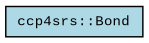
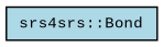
  digraph {
    rankdir=LR
    fontname="Liberation Mono"
-   n1 [color=black fillcolor=lightblue fontname="Liberation Mono" fontsize=10 height=0.2 label="ccp4srs::Bond" shape=record style=filled width=0.4]
+   n1 [color=black fillcolor=lightblue fontname="Liberation Mono" fontsize=10 height=0.2 label="srs4srs::Bond" shape=record style=filled width=0.4]
  }
